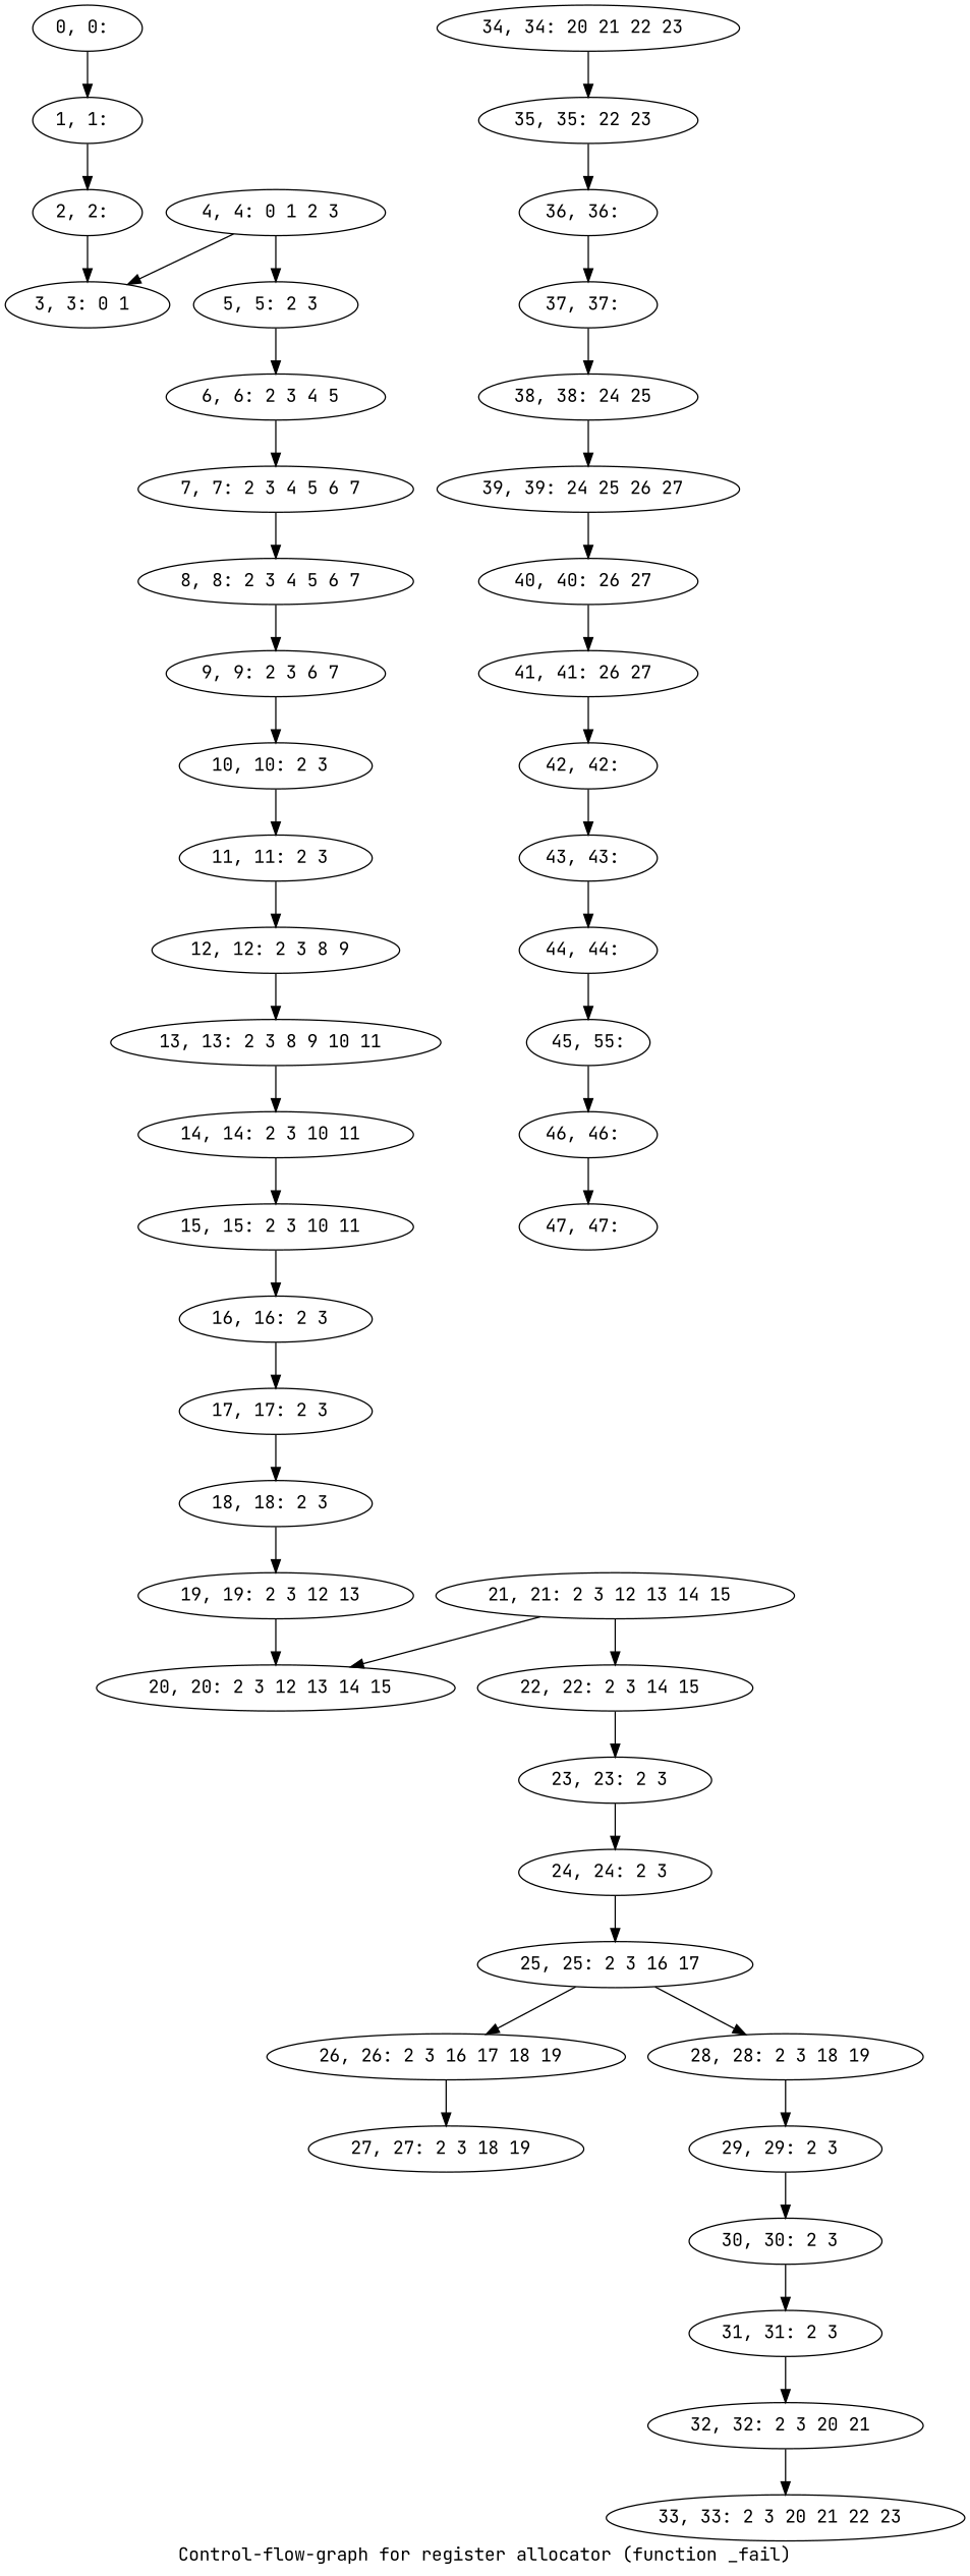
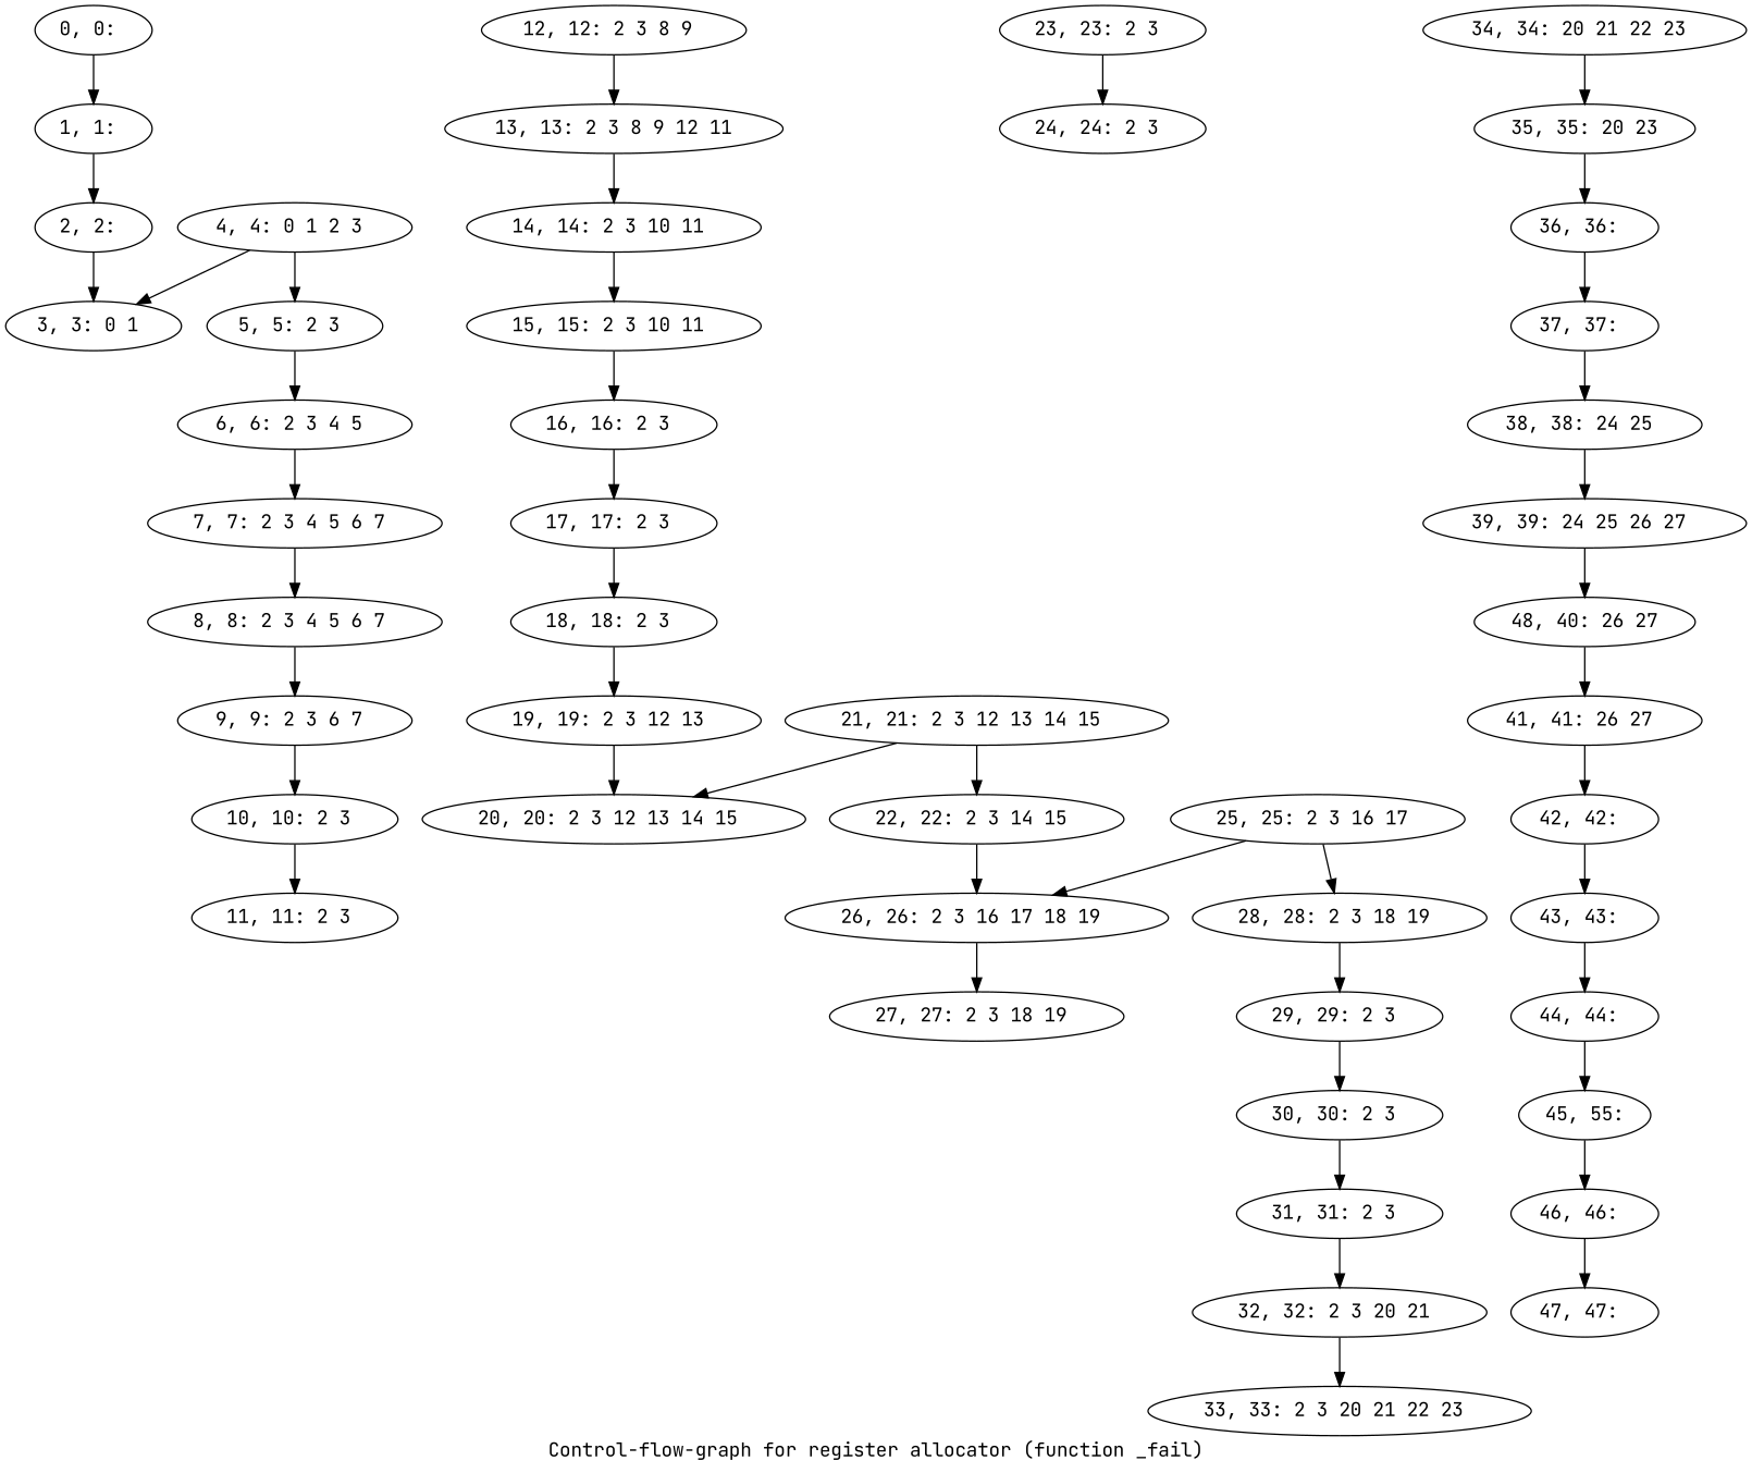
  digraph {
    fontname="JetBrains Mono"
    label="Control-flow-graph for register allocator (function _fail)"
    node [fontname="JetBrains Mono"]
    edge [fontname="JetBrains Mono"]
    n1 [label="0, 0: "]
    n2 [label="1, 1: "]
    n3 [label="2, 2: "]
    n4 [label="3, 3: 0 1 "]
    n5 [label="4, 4: 0 1 2 3 "]
    n6 [label="5, 5: 2 3 "]
    n7 [label="6, 6: 2 3 4 5 "]
    n8 [label="7, 7: 2 3 4 5 6 7 "]
    n9 [label="8, 8: 2 3 4 5 6 7 "]
    n10 [label="9, 9: 2 3 6 7 "]
    n11 [label="10, 10: 2 3 "]
    n12 [label="11, 11: 2 3 "]
    n13 [label="12, 12: 2 3 8 9 "]
-   n14 [label="13, 13: 2 3 8 9 10 11 "]
+   n14 [label="13, 13: 2 3 8 9 12 11"]
    n15 [label="14, 14: 2 3 10 11 "]
    n16 [label="15, 15: 2 3 10 11 "]
    n17 [label="16, 16: 2 3 "]
    n18 [label="17, 17: 2 3 "]
    n19 [label="18, 18: 2 3 "]
    n20 [label="19, 19: 2 3 12 13 "]
    n21 [label="20, 20: 2 3 12 13 14 15 "]
    n22 [label="21, 21: 2 3 12 13 14 15 "]
    n23 [label="22, 22: 2 3 14 15 "]
    n24 [label="23, 23: 2 3 "]
    n25 [label="24, 24: 2 3 "]
    n26 [label="25, 25: 2 3 16 17 "]
    n27 [label="26, 26: 2 3 16 17 18 19 "]
    n28 [label="28, 28: 2 3 18 19 "]
    n29 [label="27, 27: 2 3 18 19 "]
    n30 [label="29, 29: 2 3 "]
    n31 [label="30, 30: 2 3 "]
    n32 [label="31, 31: 2 3 "]
    n33 [label="32, 32: 2 3 20 21 "]
    n34 [label="33, 33: 2 3 20 21 22 23 "]
    n35 [label="34, 34: 20 21 22 23 "]
-   n36 [label="35, 35: 22 23 "]
+   n36 [label="35, 35: 20 23"]
    n37 [label="36, 36: "]
    n38 [label="37, 37: "]
    n39 [label="38, 38: 24 25 "]
    n40 [label="39, 39: 24 25 26 27 "]
-   n41 [label="40, 40: 26 27 "]
+   n41 [label="48, 40: 26 27"]
    n42 [label="41, 41: 26 27 "]
    n43 [label="42, 42: "]
    n44 [label="43, 43: "]
    n45 [label="44, 44: "]
    n46 [label="45, 55:"]
    n47 [label="46, 46: "]
    n48 [label="47, 47: "]
    n1 -> n2
    n2 -> n3
    n3 -> n4
    n5 -> n4
    n5 -> n6
    n6 -> n7
    n7 -> n8
    n8 -> n9
    n9 -> n10
    n10 -> n11
    n11 -> n12
-   n12 -> n13
    n13 -> n14
    n14 -> n15
    n15 -> n16
    n16 -> n17
    n17 -> n18
    n18 -> n19
    n19 -> n20
    n20 -> n21
    n22 -> n21
    n22 -> n23
-   n23 -> n24
+   n23 -> n27
    n24 -> n25
-   n25 -> n26
    n26 -> n27
    n26 -> n28
    n27 -> n29
    n28 -> n30
    n30 -> n31
    n31 -> n32
    n32 -> n33
    n33 -> n34
    n35 -> n36
    n36 -> n37
    n37 -> n38
    n38 -> n39
    n39 -> n40
    n40 -> n41
    n41 -> n42
    n42 -> n43
    n43 -> n44
    n44 -> n45
    n45 -> n46
    n46 -> n47
    n47 -> n48
  }
